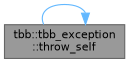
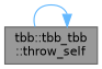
  digraph {
    rankdir=LR
    fontname="DejaVu Sans"
-   n1 [color=gray40 fillcolor=grey60 fontcolor=black fontname="DejaVu Sans" fontsize=10 height=0.2 label="tbb::tbb_exception\l::throw_self" shape=box style=filled width=0.4]
+   n1 [color=gray40 fillcolor=grey60 fontcolor=black fontname="DejaVu Sans" fontsize=10 height=0.2 label="tbb::tbb_tbb\l::throw_self" shape=box style=filled width=0.4]
    n1 -> n1 [color=steelblue1 fontname="DejaVu Sans" fontsize=10 labelfontname=Helvetica labelfontsize=10 style=solid]
  }
